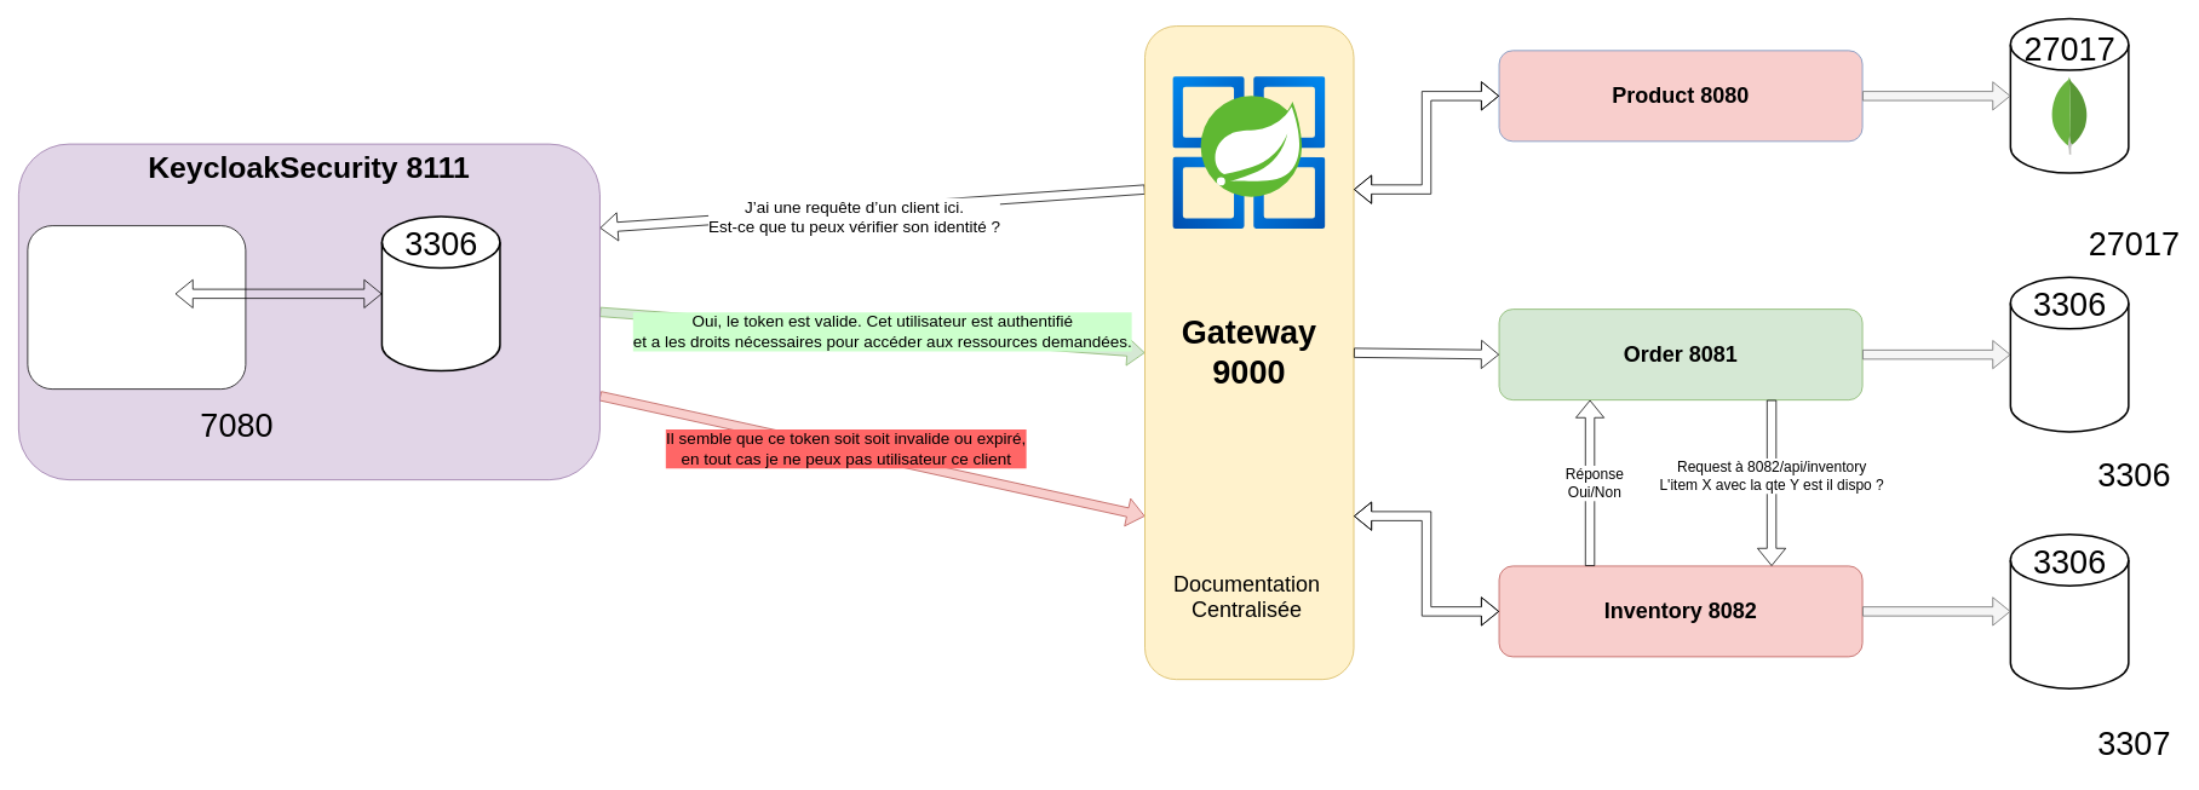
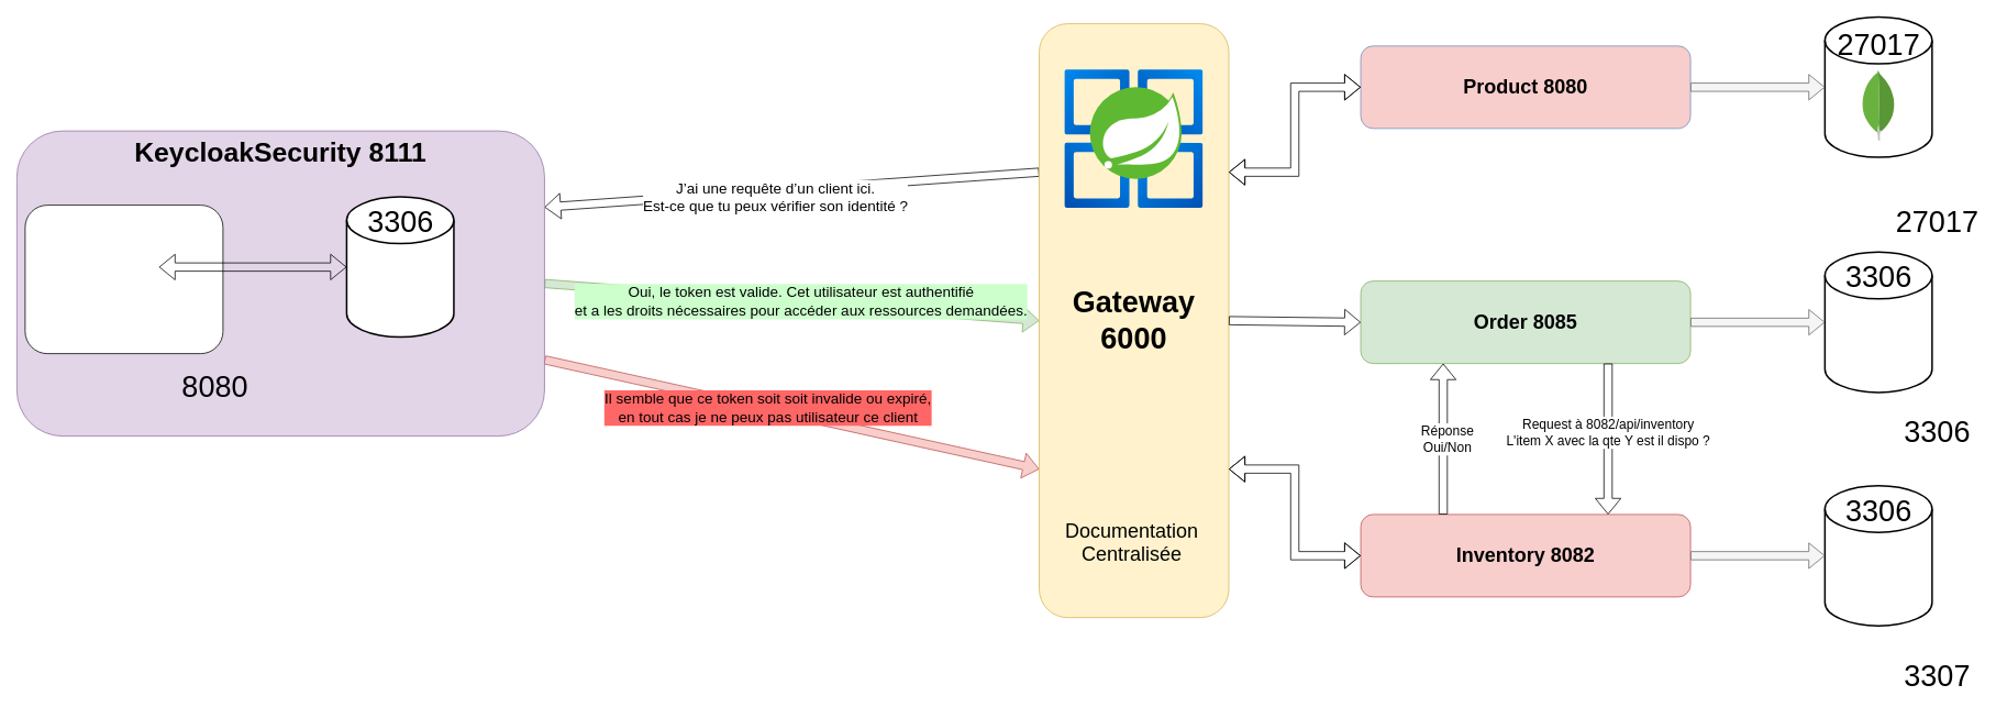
  <mxCell id="0" />
  <mxCell id="1" parent="0" />
  <mxCell id="2" value="" style="shape=flexArrow;endArrow=classic;html=1;rounded=0;exitX=1;exitY=0.75;exitDx=0;exitDy=0;entryX=0;entryY=0.75;entryDx=0;entryDy=0;fillColor=#f8cecc;strokeColor=#b85450;" parent="1" source="6" target="8" edge="1"><mxGeometry width="50" height="50" relative="1" as="geometry"><mxPoint x="1420" y="948" as="sourcePoint" /><mxPoint x="1470" y="898" as="targetPoint" /></mxGeometry></mxCell>
  <mxCell id="3" value="" style="shape=flexArrow;endArrow=classic;html=1;rounded=0;exitX=0;exitY=0.25;exitDx=0;exitDy=0;entryX=1;entryY=0.25;entryDx=0;entryDy=0;fillColor=default;" parent="1" source="8" target="6" edge="1"><mxGeometry width="50" height="50" relative="1" as="geometry"><mxPoint x="1250" y="998" as="sourcePoint" /><mxPoint x="1300" y="948" as="targetPoint" /></mxGeometry></mxCell>
  <mxCell id="4" value="" style="shape=flexArrow;endArrow=classic;html=1;rounded=0;exitX=1;exitY=0.5;exitDx=0;exitDy=0;entryX=0;entryY=0.5;entryDx=0;entryDy=0;fillColor=#d5e8d4;strokeColor=#82b366;" parent="1" source="6" target="8" edge="1"><mxGeometry width="50" height="50" relative="1" as="geometry"><mxPoint x="1420" y="948" as="sourcePoint" /><mxPoint x="1470" y="898" as="targetPoint" /></mxGeometry></mxCell>
  <mxCell id="5" value="Oui, le token est valide. Cet utilisateur est authentifié &lt;br&gt;et a les droits nécessaires pour accéder aux ressources demandées." style="edgeLabel;html=1;align=center;verticalAlign=middle;resizable=0;points=[];labelBackgroundColor=#CCFFCC;fontSize=18;" parent="4" vertex="1" connectable="0"><mxGeometry x="0.288" y="3" relative="1" as="geometry"><mxPoint x="-76" y="-4" as="offset" /></mxGeometry></mxCell>
  <mxCell id="6" value="&lt;div style=&quot;font-size: 33px;&quot;&gt;&lt;font style=&quot;font-size: 33px;&quot;&gt;&lt;b style=&quot;font-size: 33px;&quot;&gt;KeycloakSecurity 8111&lt;/b&gt;&lt;/font&gt;&lt;/div&gt;" style="rounded=1;whiteSpace=wrap;html=1;fillColor=#e1d5e7;strokeColor=#9673a6;verticalAlign=top;fontSize=33;" parent="1" vertex="1"><mxGeometry x="20" y="158" width="640" height="370" as="geometry" /></mxCell>
  <mxCell id="7" value="" style="rounded=1;whiteSpace=wrap;html=1;" parent="1" vertex="1"><mxGeometry x="30" y="248" width="240" height="180" as="geometry" /></mxCell>
- <mxCell id="8" value="&lt;b&gt;&lt;font style=&quot;font-size: 36px;&quot;&gt;Gateway&lt;br&gt;&lt;/font&gt;&lt;/b&gt;&lt;div&gt;&lt;b&gt;&lt;font style=&quot;font-size: 36px;&quot;&gt;9000&lt;/font&gt;&lt;/b&gt;&lt;/div&gt;" style="rounded=1;whiteSpace=wrap;html=1;fillColor=#fff2cc;strokeColor=#d6b656;" parent="1" vertex="1"><mxGeometry x="1260" y="28" width="230" height="720" as="geometry" /></mxCell>
+ <mxCell id="8" value="&lt;b&gt;&lt;font style=&quot;font-size: 36px;&quot;&gt;Gateway&lt;br&gt;&lt;/font&gt;&lt;/b&gt;&lt;div&gt;&lt;b&gt;&lt;font style=&quot;font-size: 36px;&quot;&gt;6000&lt;/font&gt;&lt;/b&gt;&lt;/div&gt;" style="rounded=1;whiteSpace=wrap;html=1;fillColor=#fff2cc;strokeColor=#d6b656;" parent="1" vertex="1"><mxGeometry x="1260" y="28" width="230" height="720" as="geometry" /></mxCell>
  <mxCell id="9" value="&lt;font style=&quot;font-size: 24px;&quot;&gt;&lt;b&gt;Product 8080&lt;/b&gt;&lt;/font&gt;" style="rounded=1;whiteSpace=wrap;html=1;fillColor=#f8cecc;strokeColor=#6c8ebf;align=center;" parent="1" vertex="1"><mxGeometry x="1650" y="55" width="400" height="100" as="geometry" /></mxCell>
  <mxCell id="10" value="" style="strokeWidth=2;html=1;shape=mxgraph.flowchart.database;whiteSpace=wrap;" parent="1" vertex="1"><mxGeometry x="2213" y="305" width="130" height="170" as="geometry" /></mxCell>
  <mxCell id="11" value="" style="shape=image;verticalLabelPosition=bottom;labelBackgroundColor=default;verticalAlign=top;aspect=fixed;imageAspect=0;image=https://cdn-icons-png.flaticon.com/512/5968/5968313.png;" parent="1" vertex="1"><mxGeometry x="2242" y="375" width="72" height="72" as="geometry" /></mxCell>
  <mxCell id="12" value="" style="strokeWidth=2;html=1;shape=mxgraph.flowchart.database;whiteSpace=wrap;" parent="1" vertex="1"><mxGeometry x="2213" y="20" width="130" height="170" as="geometry" /></mxCell>
  <mxCell id="13" value="" style="dashed=0;outlineConnect=0;html=1;align=center;labelPosition=center;verticalLabelPosition=bottom;verticalAlign=top;shape=mxgraph.weblogos.mongodb" parent="1" vertex="1"><mxGeometry x="2257.4" y="83.8" width="41.2" height="86.2" as="geometry" /></mxCell>
  <mxCell id="14" value="" style="shape=flexArrow;endArrow=classic;html=1;rounded=0;exitX=1;exitY=0.5;exitDx=0;exitDy=0;fillColor=#f5f5f5;strokeColor=#666666;" parent="1" source="9" target="12" edge="1"><mxGeometry width="50" height="50" relative="1" as="geometry"><mxPoint x="1956" y="300" as="sourcePoint" /><mxPoint x="2006" y="250" as="targetPoint" /></mxGeometry></mxCell>
- <mxCell id="15" value="&lt;font style=&quot;font-size: 24px;&quot;&gt;&lt;b&gt;Order 8081&lt;br&gt;&lt;/b&gt;&lt;/font&gt;" style="rounded=1;whiteSpace=wrap;html=1;fillColor=#d5e8d4;strokeColor=#82b366;" parent="1" vertex="1"><mxGeometry x="1650" y="340" width="400" height="100" as="geometry" /></mxCell>
+ <mxCell id="15" value="&lt;font style=&quot;font-size: 24px;&quot;&gt;&lt;b&gt;Order 8085&lt;br&gt;&lt;/b&gt;&lt;/font&gt;" style="rounded=1;whiteSpace=wrap;html=1;fillColor=#d5e8d4;strokeColor=#82b366;" parent="1" vertex="1"><mxGeometry x="1650" y="340" width="400" height="100" as="geometry" /></mxCell>
  <mxCell id="16" value="" style="shape=flexArrow;endArrow=classic;html=1;rounded=0;exitX=1;exitY=0.5;exitDx=0;exitDy=0;entryX=0;entryY=0.5;entryDx=0;entryDy=0;entryPerimeter=0;fillColor=#f5f5f5;strokeColor=#666666;" parent="1" source="15" target="10" edge="1"><mxGeometry width="50" height="50" relative="1" as="geometry"><mxPoint x="1956" y="368" as="sourcePoint" /><mxPoint x="2006" y="318" as="targetPoint" /></mxGeometry></mxCell>
  <mxCell id="17" value="" style="strokeWidth=2;html=1;shape=mxgraph.flowchart.database;whiteSpace=wrap;" parent="1" vertex="1"><mxGeometry x="2213" y="588" width="130" height="170" as="geometry" /></mxCell>
  <mxCell id="18" value="" style="shape=image;verticalLabelPosition=bottom;labelBackgroundColor=default;verticalAlign=top;aspect=fixed;imageAspect=0;image=https://cdn-icons-png.flaticon.com/512/5968/5968313.png;" parent="1" vertex="1"><mxGeometry x="2242" y="658" width="72" height="72" as="geometry" /></mxCell>
  <mxCell id="19" value="&lt;div&gt;&lt;font style=&quot;font-size: 24px;&quot;&gt;&lt;b&gt;Inventory 8082&lt;/b&gt;&lt;/font&gt;&lt;/div&gt;" style="rounded=1;whiteSpace=wrap;html=1;fillColor=#f8cecc;strokeColor=#b85450;" parent="1" vertex="1"><mxGeometry x="1650" y="623" width="400" height="100" as="geometry" /></mxCell>
  <mxCell id="20" value="" style="shape=flexArrow;endArrow=classic;html=1;rounded=0;exitX=1;exitY=0.5;exitDx=0;exitDy=0;entryX=0;entryY=0.5;entryDx=0;entryDy=0;entryPerimeter=0;fillColor=#f5f5f5;strokeColor=#666666;" parent="1" source="19" target="17" edge="1"><mxGeometry width="50" height="50" relative="1" as="geometry"><mxPoint x="1956" y="651" as="sourcePoint" /><mxPoint x="2006" y="601" as="targetPoint" /></mxGeometry></mxCell>
  <mxCell id="21" value="&lt;font style=&quot;font-size: 36px;&quot;&gt;27017&lt;/font&gt;" style="shape=image;html=1;verticalAlign=top;verticalLabelPosition=bottom;labelBackgroundColor=#ffffff;imageAspect=0;aspect=fixed;image=https://cdn1.iconfinder.com/data/icons/unicons-line-vol-3/24/docker-128.png" parent="1" vertex="1"><mxGeometry x="2298.6" y="140" width="100" height="100" as="geometry" /></mxCell>
  <mxCell id="22" value="" style="shape=image;html=1;verticalAlign=top;verticalLabelPosition=bottom;labelBackgroundColor=#ffffff;imageAspect=0;aspect=fixed;image=https://cdn1.iconfinder.com/data/icons/unicons-line-vol-3/24/docker-128.png" parent="1" vertex="1"><mxGeometry x="2298.6" y="413" width="100" height="100" as="geometry" /></mxCell>
  <mxCell id="23" value="" style="shape=image;html=1;verticalAlign=top;verticalLabelPosition=bottom;labelBackgroundColor=#ffffff;imageAspect=0;aspect=fixed;image=https://cdn1.iconfinder.com/data/icons/unicons-line-vol-3/24/docker-128.png" parent="1" vertex="1"><mxGeometry x="2298.6" y="698" width="100" height="100" as="geometry" /></mxCell>
  <mxCell id="24" value="" style="shape=flexArrow;endArrow=classic;html=1;rounded=0;exitX=0.75;exitY=1;exitDx=0;exitDy=0;entryX=0.75;entryY=0;entryDx=0;entryDy=0;" parent="1" source="15" target="19" edge="1"><mxGeometry width="50" height="50" relative="1" as="geometry"><mxPoint x="1910" y="518" as="sourcePoint" /><mxPoint x="1960" y="468" as="targetPoint" /></mxGeometry></mxCell>
  <mxCell id="25" value="Request à 8082/api/inventory&lt;br style=&quot;font-size: 16px;&quot;&gt;L'item X avec la qte Y est il dispo ?" style="edgeLabel;html=1;align=center;verticalAlign=middle;resizable=0;points=[];fontSize=16;" parent="24" vertex="1" connectable="0"><mxGeometry x="-0.089" y="-1" relative="1" as="geometry"><mxPoint as="offset" /></mxGeometry></mxCell>
  <mxCell id="26" value="" style="shape=flexArrow;endArrow=classic;html=1;rounded=0;exitX=0.25;exitY=0;exitDx=0;exitDy=0;entryX=0.25;entryY=1;entryDx=0;entryDy=0;" parent="1" source="19" target="15" edge="1"><mxGeometry width="50" height="50" relative="1" as="geometry"><mxPoint x="1910" y="518" as="sourcePoint" /><mxPoint x="1960" y="468" as="targetPoint" /></mxGeometry></mxCell>
  <mxCell id="27" value="Réponse &lt;br style=&quot;font-size: 16px;&quot;&gt;Oui/Non" style="edgeLabel;html=1;align=center;verticalAlign=middle;resizable=0;points=[];fontSize=16;" parent="26" vertex="1" connectable="0"><mxGeometry x="-0.104" y="-2" relative="1" as="geometry"><mxPoint x="2" y="-10" as="offset" /></mxGeometry></mxCell>
  <mxCell id="28" value="" style="image;aspect=fixed;html=1;points=[];align=center;fontSize=12;image=img/lib/azure2/compute/Azure_Spring_Cloud.svg;" parent="1" vertex="1"><mxGeometry x="1291" y="83.8" width="168" height="168" as="geometry" /></mxCell>
  <mxCell id="29" value="" style="shape=flexArrow;endArrow=classic;html=1;rounded=0;exitX=1;exitY=0.25;exitDx=0;exitDy=0;entryX=0;entryY=0.5;entryDx=0;entryDy=0;edgeStyle=orthogonalEdgeStyle;startArrow=block;" parent="1" source="8" target="9" edge="1"><mxGeometry width="50" height="50" relative="1" as="geometry"><mxPoint x="1770" y="458" as="sourcePoint" /><mxPoint x="1820" y="408" as="targetPoint" /></mxGeometry></mxCell>
  <mxCell id="30" value="" style="shape=flexArrow;endArrow=classic;html=1;rounded=0;exitX=1;exitY=0.5;exitDx=0;exitDy=0;entryX=0;entryY=0.5;entryDx=0;entryDy=0;" parent="1" source="8" target="15" edge="1"><mxGeometry width="50" height="50" relative="1" as="geometry"><mxPoint x="1500" y="237" as="sourcePoint" /><mxPoint x="1660" y="115" as="targetPoint" /></mxGeometry></mxCell>
  <mxCell id="31" value="" style="shape=flexArrow;endArrow=classic;html=1;rounded=0;exitX=1;exitY=0.75;exitDx=0;exitDy=0;entryX=0;entryY=0.5;entryDx=0;entryDy=0;edgeStyle=orthogonalEdgeStyle;startArrow=block;" parent="1" source="8" target="19" edge="1"><mxGeometry width="50" height="50" relative="1" as="geometry"><mxPoint x="1510" y="247" as="sourcePoint" /><mxPoint x="1670" y="125" as="targetPoint" /></mxGeometry></mxCell>
  <mxCell id="32" value="&lt;font style=&quot;font-size: 36px;&quot;&gt;27017&lt;/font&gt;" style="text;html=1;align=center;verticalAlign=middle;resizable=0;points=[];autosize=1;strokeColor=none;fillColor=none;" parent="1" vertex="1"><mxGeometry x="2218" y="23.8" width="120" height="60" as="geometry" /></mxCell>
  <mxCell id="33" value="&lt;font style=&quot;font-size: 36px;&quot;&gt;3306&lt;/font&gt;" style="text;html=1;align=center;verticalAlign=middle;resizable=0;points=[];autosize=1;strokeColor=none;fillColor=none;" parent="1" vertex="1"><mxGeometry x="2228" y="305" width="100" height="60" as="geometry" /></mxCell>
  <mxCell id="34" value="&lt;font style=&quot;font-size: 36px;&quot;&gt;3306&lt;/font&gt;" style="text;html=1;align=center;verticalAlign=middle;resizable=0;points=[];autosize=1;strokeColor=none;fillColor=none;" parent="1" vertex="1"><mxGeometry x="2228" y="588" width="100" height="60" as="geometry" /></mxCell>
  <mxCell id="35" value="&lt;font style=&quot;font-size: 36px;&quot;&gt;3306&lt;/font&gt;" style="text;html=1;align=center;verticalAlign=middle;resizable=0;points=[];autosize=1;strokeColor=none;fillColor=none;" parent="1" vertex="1"><mxGeometry x="2298.6" y="493" width="100" height="60" as="geometry" /></mxCell>
  <mxCell id="36" value="&lt;font style=&quot;font-size: 36px;&quot;&gt;3307&lt;/font&gt;" style="text;html=1;align=center;verticalAlign=middle;resizable=0;points=[];autosize=1;strokeColor=none;fillColor=none;" parent="1" vertex="1"><mxGeometry x="2298.6" y="788" width="100" height="60" as="geometry" /></mxCell>
  <mxCell id="37" value="" style="shape=image;html=1;verticalAlign=top;verticalLabelPosition=bottom;labelBackgroundColor=#ffffff;imageAspect=0;aspect=fixed;image=https://cdn1.iconfinder.com/data/icons/unicons-line-vol-3/24/docker-128.png" parent="1" vertex="1"><mxGeometry x="210" y="358" width="100" height="100" as="geometry" /></mxCell>
- <mxCell id="38" value="&lt;font style=&quot;font-size: 36px;&quot;&gt;7080&lt;/font&gt;" style="text;html=1;align=center;verticalAlign=middle;resizable=0;points=[];autosize=1;strokeColor=none;fillColor=none;" parent="1" vertex="1"><mxGeometry x="210" y="438" width="100" height="60" as="geometry" /></mxCell>
+ <mxCell id="38" value="&lt;font style=&quot;font-size: 36px;&quot;&gt;8080&lt;/font&gt;" style="text;html=1;align=center;verticalAlign=middle;resizable=0;points=[];autosize=1;strokeColor=none;fillColor=none;" parent="1" vertex="1"><mxGeometry x="210" y="438" width="100" height="60" as="geometry" /></mxCell>
  <mxCell id="39" value="" style="shape=image;verticalLabelPosition=bottom;labelBackgroundColor=default;verticalAlign=top;aspect=fixed;imageAspect=0;image=https://landscape.cncf.io/logos/e7ec76aed9cec7e65927f9f8cf4e675d49e79154c45c504a5cd6da1fdaecfc2d.svg;" parent="1" vertex="1"><mxGeometry x="50" y="278" width="142.35" height="90" as="geometry" /></mxCell>
  <mxCell id="40" value="" style="strokeWidth=2;html=1;shape=mxgraph.flowchart.database;whiteSpace=wrap;" parent="1" vertex="1"><mxGeometry x="420" y="238" width="130" height="170" as="geometry" /></mxCell>
  <mxCell id="41" value="" style="shape=image;verticalLabelPosition=bottom;labelBackgroundColor=default;verticalAlign=top;aspect=fixed;imageAspect=0;image=https://cdn-icons-png.flaticon.com/512/5968/5968313.png;" parent="1" vertex="1"><mxGeometry x="449" y="308" width="72" height="72" as="geometry" /></mxCell>
  <mxCell id="42" value="" style="shape=image;html=1;verticalAlign=top;verticalLabelPosition=bottom;labelBackgroundColor=#ffffff;imageAspect=0;aspect=fixed;image=https://cdn1.iconfinder.com/data/icons/unicons-line-vol-3/24/docker-128.png" parent="1" vertex="1"><mxGeometry x="505.6" y="348" width="100" height="100" as="geometry" /></mxCell>
  <mxCell id="43" value="&lt;font style=&quot;font-size: 36px;&quot;&gt;3306&lt;/font&gt;" style="text;html=1;align=center;verticalAlign=middle;resizable=0;points=[];autosize=1;strokeColor=none;fillColor=none;" parent="1" vertex="1"><mxGeometry x="435" y="238" width="100" height="60" as="geometry" /></mxCell>
  <mxCell id="44" value="" style="shape=flexArrow;endArrow=classic;startArrow=classic;html=1;rounded=0;exitX=1;exitY=0.5;exitDx=0;exitDy=0;entryX=0;entryY=0.5;entryDx=0;entryDy=0;entryPerimeter=0;" parent="1" source="39" target="40" edge="1"><mxGeometry width="100" height="100" relative="1" as="geometry"><mxPoint x="540" y="328" as="sourcePoint" /><mxPoint x="640" y="228" as="targetPoint" /></mxGeometry></mxCell>
  <mxCell id="45" value=" J’ai une requête d’un client ici. &lt;br&gt;Est-ce que tu peux vérifier son identité ?" style="edgeLabel;html=1;align=center;verticalAlign=middle;resizable=0;points=[];fontSize=18;" parent="1" vertex="1" connectable="0"><mxGeometry x="939.996" y="238" as="geometry" /></mxCell>
  <mxCell id="46" value="Il semble que ce token soit soit invalide ou expiré,&lt;br&gt; en tout cas je ne peux pas utilisateur ce client" style="edgeLabel;html=1;align=center;verticalAlign=middle;resizable=0;points=[];labelBackgroundColor=#FF6666;fontSize=18;" parent="1" vertex="1" connectable="0"><mxGeometry x="930.004" y="493.003" as="geometry" /></mxCell>
  <mxCell id="47" value="" style="shape=image;verticalLabelPosition=bottom;labelBackgroundColor=default;verticalAlign=top;aspect=fixed;imageAspect=0;image=https://static-00.iconduck.com/assets.00/swagger-icon-2048x2048-563qbzey.png;" parent="1" vertex="1"><mxGeometry x="1670" y="73.5" width="63" height="63" as="geometry" /></mxCell>
  <mxCell id="48" value="" style="shape=image;verticalLabelPosition=bottom;labelBackgroundColor=default;verticalAlign=top;aspect=fixed;imageAspect=0;image=https://static-00.iconduck.com/assets.00/swagger-icon-2048x2048-563qbzey.png;" parent="1" vertex="1"><mxGeometry x="1670" y="358.5" width="63" height="63" as="geometry" /></mxCell>
  <mxCell id="49" value="" style="shape=image;verticalLabelPosition=bottom;labelBackgroundColor=default;verticalAlign=top;aspect=fixed;imageAspect=0;image=https://static-00.iconduck.com/assets.00/swagger-icon-2048x2048-563qbzey.png;" parent="1" vertex="1"><mxGeometry x="1670" y="641.5" width="63" height="63" as="geometry" /></mxCell>
  <mxCell id="50" value="Documentation&#10;Centralisée" style="shape=image;verticalLabelPosition=bottom;labelBackgroundColor=none;verticalAlign=top;aspect=fixed;imageAspect=0;image=https://static-00.iconduck.com/assets.00/swagger-icon-2048x2048-563qbzey.png;fontSize=24;" vertex="1" parent="1"><mxGeometry x="1291" y="458" width="163" height="163" as="geometry" /></mxCell>
